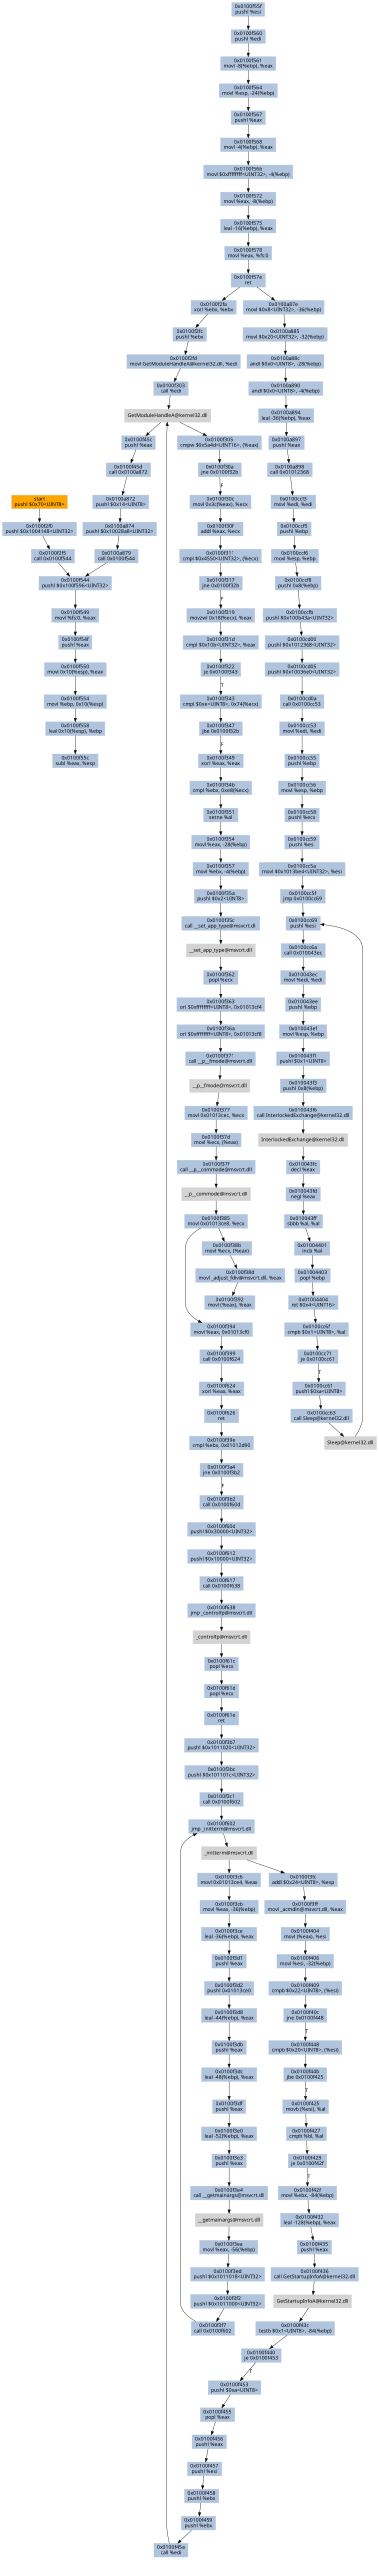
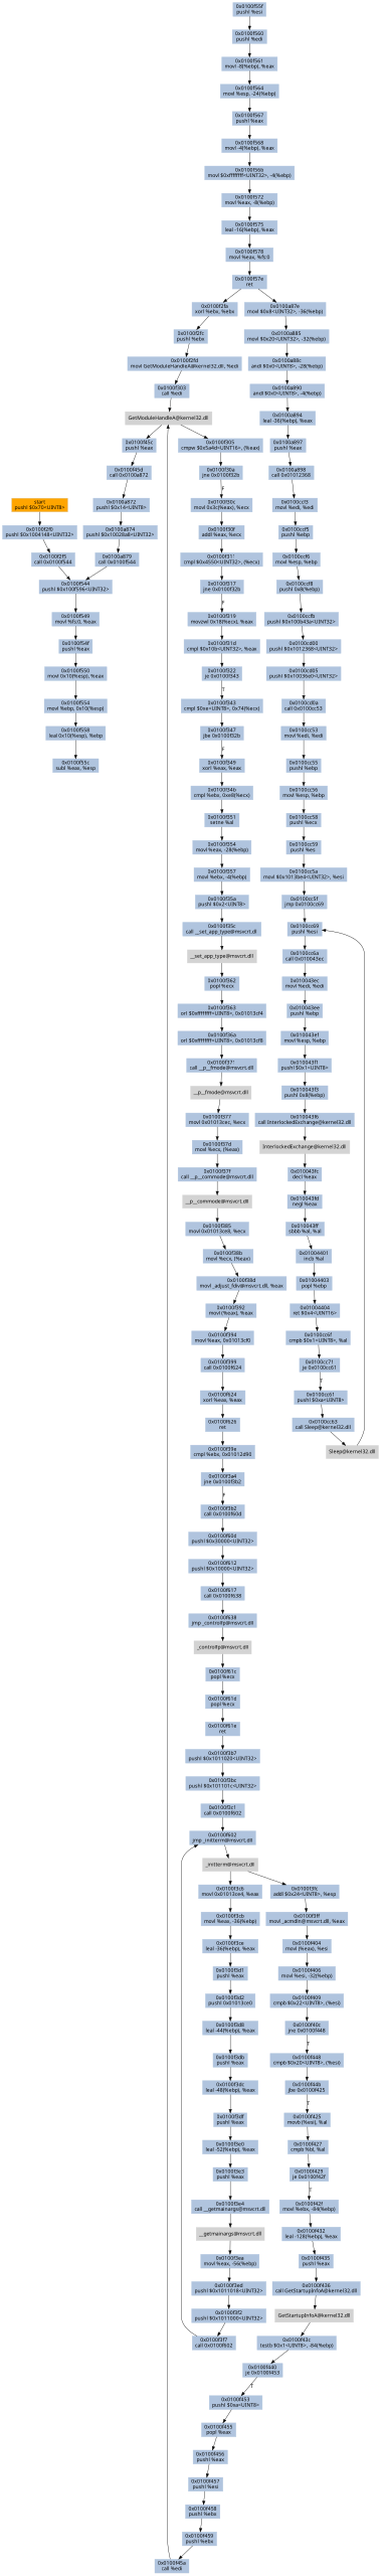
  digraph {
    fontname="Noto Sans"
    node [color=lightsteelblue fillcolor=lightsteelblue fontname="Noto Sans" shape=rectangle style=filled]
    edge [color="#000000" fontname="Noto Sans"]
    n1 [color=lightgrey fillcolor=orange label="start\npushl $0x70<UINT8>"]
    n2 [label="0x0100f2f0\npushl $0x1004148<UINT32>"]
    n3 [label="0x0100f2f5\ncall 0x0100f544"]
    n4 [label="0x0100f544\npushl $0x100f596<UINT32>"]
    n5 [label="0x0100f549\nmovl %fs:0, %eax"]
    n6 [label="0x0100f54f\npushl %eax"]
    n7 [label="0x0100f550\nmovl 0x10(%esp), %eax"]
    n8 [label="0x0100f554\nmovl %ebp, 0x10(%esp)"]
    n9 [label="0x0100f558\nleal 0x10(%esp), %ebp"]
    n10 [label="0x0100f55c\nsubl %eax, %esp"]
    n11 [label="0x0100f55f\npushl %esi"]
    n12 [label="0x0100f560\npushl %edi"]
    n13 [label="0x0100f561\nmovl -8(%ebp), %eax"]
    n14 [label="0x0100f564\nmovl %esp, -24(%ebp)"]
    n15 [label="0x0100f567\npushl %eax"]
    n16 [label="0x0100f568\nmovl -4(%ebp), %eax"]
    n17 [label="0x0100f56b\nmovl $0xffffffff<UINT32>, -4(%ebp)"]
    n18 [label="0x0100f572\nmovl %eax, -8(%ebp)"]
    n19 [label="0x0100f575\nleal -16(%ebp), %eax"]
    n20 [label="0x0100f578\nmovl %eax, %fs:0"]
    n21 [label="0x0100f57e\nret"]
    n22 [label="0x0100f2fa\nxorl %ebx, %ebx"]
    n23 [label="0x0100a87e\nmovl $0x8<UINT32>, -36(%ebp)"]
    n24 [label="0x0100f2fc\npushl %ebx"]
    n25 [label="0x0100a885\nmovl $0x20<UINT32>, -32(%ebp)"]
    n26 [label="0x0100f2fd\nmovl GetModuleHandleA@kernel32.dll, %edi"]
    n27 [label="0x0100f303\ncall %edi"]
    n28 [color=lightgrey fillcolor=lightgrey label="GetModuleHandleA@kernel32.dll"]
    n29 [label="0x0100f305\ncmpw $0x5a4d<UINT16>, (%eax)"]
    n30 [label="0x0100f45c\npushl %eax"]
    n31 [label="0x0100f30a\njne 0x0100f32b"]
    n32 [label="0x0100f45d\ncall 0x0100a872"]
    n33 [label="0x0100f30c\nmovl 0x3c(%eax), %ecx"]
    n34 [label="0x0100f30f\naddl %eax, %ecx"]
    n35 [label="0x0100f311\ncmpl $0x4550<UINT32>, (%ecx)"]
    n36 [label="0x0100f317\njne 0x0100f32b"]
    n37 [label="0x0100f319\nmovzwl 0x18(%ecx), %eax"]
    n38 [label="0x0100f31d\ncmpl $0x10b<UINT32>, %eax"]
    n39 [label="0x0100f322\nje 0x0100f343"]
    n40 [label="0x0100f343\ncmpl $0xe<UINT8>, 0x74(%ecx)"]
    n41 [label="0x0100f347\njbe 0x0100f32b"]
    n42 [label="0x0100f349\nxorl %eax, %eax"]
    n43 [label="0x0100f34b\ncmpl %ebx, 0xe8(%ecx)"]
    n44 [label="0x0100f351\nsetne %al"]
    n45 [label="0x0100f354\nmovl %eax, -28(%ebp)"]
    n46 [label="0x0100f357\nmovl %ebx, -4(%ebp)"]
    n47 [label="0x0100f35a\npushl $0x2<UINT8>"]
    n48 [label="0x0100f35c\ncall __set_app_type@msvcrt.dll"]
    n49 [color=lightgrey fillcolor=lightgrey label="__set_app_type@msvcrt.dll"]
    n50 [label="0x0100f362\npopl %ecx"]
    n51 [label="0x0100f363\norl $0xffffffff<UINT8>, 0x01013cf4"]
    n52 [label="0x0100f36a\norl $0xffffffff<UINT8>, 0x01013cf8"]
    n53 [label="0x0100f371\ncall __p__fmode@msvcrt.dll"]
    n54 [color=lightgrey fillcolor=lightgrey label="__p__fmode@msvcrt.dll"]
    n55 [label="0x0100f377\nmovl 0x01013cec, %ecx"]
    n56 [label="0x0100f37d\nmovl %ecx, (%eax)"]
    n57 [label="0x0100f37f\ncall __p__commode@msvcrt.dll"]
    n58 [color=lightgrey fillcolor=lightgrey label="__p__commode@msvcrt.dll"]
    n59 [label="0x0100f385\nmovl 0x01013ce8, %ecx"]
    n60 [label="0x0100f38b\nmovl %ecx, (%eax)"]
    n61 [label="0x0100f38d\nmovl _adjust_fdiv@msvcrt.dll, %eax"]
    n62 [label="0x0100f392\nmovl (%eax), %eax"]
    n63 [label="0x0100f394\nmovl %eax, 0x01013cf0"]
    n64 [label="0x0100f399\ncall 0x0100f624"]
    n65 [label="0x0100f624\nxorl %eax, %eax"]
    n66 [label="0x0100f626\nret"]
    n67 [label="0x0100f39e\ncmpl %ebx, 0x01012d90"]
    n68 [label="0x0100f3a4\njne 0x0100f3b2"]
    n69 [label="0x0100f3b2\ncall 0x0100f60d"]
    n70 [label="0x0100f60d\npushl $0x30000<UINT32>"]
    n71 [label="0x0100f612\npushl $0x10000<UINT32>"]
    n72 [label="0x0100f617\ncall 0x0100f638"]
    n73 [label="0x0100f638\njmp _controlfp@msvcrt.dll"]
    n74 [color=lightgrey fillcolor=lightgrey label="_controlfp@msvcrt.dll"]
    n75 [label="0x0100f61c\npopl %ecx"]
    n76 [label="0x0100f61d\npopl %ecx"]
    n77 [label="0x0100f61e\nret"]
    n78 [label="0x0100f3b7\npushl $0x1011020<UINT32>"]
    n79 [label="0x0100f3bc\npushl $0x101101c<UINT32>"]
    n80 [label="0x0100f3c1\ncall 0x0100f602"]
    n81 [label="0x0100f602\njmp _initterm@msvcrt.dll"]
    n82 [color=lightgrey fillcolor=lightgrey label="_initterm@msvcrt.dll"]
    n83 [label="0x0100f3c6\nmovl 0x01013ce4, %eax"]
    n84 [label="0x0100f3fc\naddl $0x24<UINT8>, %esp"]
    n85 [label="0x0100f3cb\nmovl %eax, -36(%ebp)"]
    n86 [label="0x0100f3ff\nmovl _acmdln@msvcrt.dll, %eax"]
    n87 [label="0x0100f3ce\nleal -36(%ebp), %eax"]
    n88 [label="0x0100f3d1\npushl %eax"]
    n89 [label="0x0100f3d2\npushl 0x01013ce0"]
    n90 [label="0x0100f3d8\nleal -44(%ebp), %eax"]
    n91 [label="0x0100f3db\npushl %eax"]
    n92 [label="0x0100f3dc\nleal -48(%ebp), %eax"]
    n93 [label="0x0100f3df\npushl %eax"]
    n94 [label="0x0100f3e0\nleal -52(%ebp), %eax"]
    n95 [label="0x0100f3e3\npushl %eax"]
    n96 [label="0x0100f3e4\ncall __getmainargs@msvcrt.dll"]
    n97 [color=lightgrey fillcolor=lightgrey label="__getmainargs@msvcrt.dll"]
    n98 [label="0x0100f3ea\nmovl %eax, -56(%ebp)"]
    n99 [label="0x0100f3ed\npushl $0x1011018<UINT32>"]
    n100 [label="0x0100f3f2\npushl $0x1011000<UINT32>"]
    n101 [label="0x0100f3f7\ncall 0x0100f602"]
    n102 [label="0x0100f404\nmovl (%eax), %esi"]
    n103 [label="0x0100f406\nmovl %esi, -32(%ebp)"]
    n104 [label="0x0100f409\ncmpb $0x22<UINT8>, (%esi)"]
    n105 [label="0x0100f40c\njne 0x0100f448"]
    n106 [label="0x0100f448\ncmpb $0x20<UINT8>, (%esi)"]
    n107 [label="0x0100f44b\njbe 0x0100f425"]
    n108 [label="0x0100f425\nmovb (%esi), %al"]
    n109 [label="0x0100f427\ncmpb %bl, %al"]
    n110 [label="0x0100f429\nje 0x0100f42f"]
    n111 [label="0x0100f42f\nmovl %ebx, -84(%ebp)"]
    n112 [label="0x0100f432\nleal -128(%ebp), %eax"]
    n113 [label="0x0100f435\npushl %eax"]
    n114 [label="0x0100f436\ncall GetStartupInfoA@kernel32.dll"]
    n115 [color=lightgrey fillcolor=lightgrey label="GetStartupInfoA@kernel32.dll"]
    n116 [label="0x0100f43c\ntestb $0x1<UINT8>, -84(%ebp)"]
    n117 [label="0x0100f440\nje 0x0100f453"]
    n118 [label="0x0100f453\npushl $0xa<UINT8>"]
    n119 [label="0x0100f455\npopl %eax"]
    n120 [label="0x0100f456\npushl %eax"]
    n121 [label="0x0100f457\npushl %esi"]
    n122 [label="0x0100f458\npushl %ebx"]
    n123 [label="0x0100f459\npushl %ebx"]
    n124 [label="0x0100f45a\ncall %edi"]
    n125 [label="0x0100a872\npushl $0x14<UINT8>"]
    n126 [label="0x0100a874\npushl $0x10028a8<UINT32>"]
    n127 [label="0x0100a879\ncall 0x0100f544"]
    n128 [label="0x0100a88c\nandl $0x0<UINT8>, -28(%ebp)"]
    n129 [label="0x0100a890\nandl $0x0<UINT8>, -4(%ebp)"]
    n130 [label="0x0100a894\nleal -36(%ebp), %eax"]
    n131 [label="0x0100a897\npushl %eax"]
    n132 [label="0x0100a898\ncall 0x01012368"]
    n133 [label="0x0100ccf3\nmovl %edi, %edi"]
    n134 [label="0x0100ccf5\npushl %ebp"]
    n135 [label="0x0100ccf6\nmovl %esp, %ebp"]
    n136 [label="0x0100ccf8\npushl 0x8(%ebp)"]
    n137 [label="0x0100ccfb\npushl $0x100b43a<UINT32>"]
    n138 [label="0x0100cd00\npushl $0x1012368<UINT32>"]
    n139 [label="0x0100cd05\npushl $0x10036e0<UINT32>"]
    n140 [label="0x0100cd0a\ncall 0x0100cc53"]
    n141 [label="0x0100cc53\nmovl %edi, %edi"]
    n142 [label="0x0100cc55\npushl %ebp"]
    n143 [label="0x0100cc56\nmovl %esp, %ebp"]
    n144 [label="0x0100cc58\npushl %ecx"]
    n145 [label="0x0100cc59\npushl %esi"]
    n146 [label="0x0100cc5a\nmovl $0x1013be4<UINT32>, %esi"]
    n147 [label="0x0100cc5f\njmp 0x0100cc69"]
    n148 [label="0x0100cc69\npushl %esi"]
    n149 [label="0x0100cc6a\ncall 0x010043ec"]
    n150 [label="0x010043ec\nmovl %edi, %edi"]
    n151 [label="0x010043ee\npushl %ebp"]
    n152 [label="0x010043ef\nmovl %esp, %ebp"]
    n153 [label="0x010043f1\npushl $0x1<UINT8>"]
    n154 [label="0x010043f3\npushl 0x8(%ebp)"]
    n155 [label="0x010043f6\ncall InterlockedExchange@kernel32.dll"]
    n156 [color=lightgrey fillcolor=lightgrey label="InterlockedExchange@kernel32.dll"]
    n157 [label="0x010043fc\ndecl %eax"]
    n158 [label="0x010043fd\nnegl %eax"]
    n159 [label="0x010043ff\nsbbb %al, %al"]
    n160 [label="0x01004401\nincb %al"]
    n161 [label="0x01004403\npopl %ebp"]
    n162 [label="0x01004404\nret $0x4<UINT16>"]
    n163 [label="0x0100cc6f\ncmpb $0x1<UINT8>, %al"]
    n164 [label="0x0100cc71\nje 0x0100cc61"]
    n165 [label="0x0100cc61\npushl $0xa<UINT8>"]
    n166 [label="0x0100cc63\ncall Sleep@kernel32.dll"]
    n167 [color=lightgrey fillcolor=lightgrey label="Sleep@kernel32.dll"]
    n1 -> n2
    n2 -> n3
    n3 -> n4
    n4 -> n5
    n5 -> n6
    n6 -> n7
    n7 -> n8
    n8 -> n9
    n9 -> n10
    n11 -> n12
    n12 -> n13
    n13 -> n14
    n14 -> n15
    n15 -> n16
    n16 -> n17
    n17 -> n18
    n18 -> n19
    n19 -> n20
    n20 -> n21
    n21 -> n22
    n21 -> n23
    n22 -> n24
    n23 -> n25
    n24 -> n26
    n25 -> n128
    n26 -> n27
    n27 -> n28
    n28 -> n29
    n28 -> n30
    n29 -> n31
    n30 -> n32
    n31 -> n33 [label=F]
    n32 -> n125
    n33 -> n34
    n34 -> n35
    n35 -> n36
    n36 -> n37 [label=F]
    n37 -> n38
    n38 -> n39
    n39 -> n40 [label=T]
    n40 -> n41
    n41 -> n42 [label=F]
    n42 -> n43
    n43 -> n44
    n44 -> n45
    n45 -> n46
    n46 -> n47
    n47 -> n48
    n48 -> n49
    n49 -> n50
    n50 -> n51
    n51 -> n52
    n52 -> n53
    n53 -> n54
    n54 -> n55
    n55 -> n56
    n56 -> n57
    n57 -> n58
    n58 -> n59
    n59 -> n60
    n60 -> n61
    n61 -> n62
-   n59 -> n63
+   n62 -> n63
    n63 -> n64
    n64 -> n65
    n65 -> n66
    n66 -> n67
    n67 -> n68
    n68 -> n69 [label=F]
    n69 -> n70
    n70 -> n71
    n71 -> n72
    n72 -> n73
    n73 -> n74
    n74 -> n75
    n75 -> n76
    n76 -> n77
    n77 -> n78
    n78 -> n79
    n79 -> n80
    n80 -> n81
    n81 -> n82
    n82 -> n83
    n82 -> n84
    n83 -> n85
    n84 -> n86
    n85 -> n87
    n86 -> n102
    n87 -> n88
    n88 -> n89
    n89 -> n90
    n90 -> n91
    n91 -> n92
    n92 -> n93
    n93 -> n94
    n94 -> n95
    n95 -> n96
    n96 -> n97
    n97 -> n98
    n98 -> n99
    n99 -> n100
    n100 -> n101
    n101 -> n81
    n102 -> n103
    n103 -> n104
    n104 -> n105
    n105 -> n106 [label=T]
    n106 -> n107
    n107 -> n108 [label=T]
    n108 -> n109
    n109 -> n110
    n110 -> n111 [label=T]
    n111 -> n112
    n112 -> n113
    n113 -> n114
    n114 -> n115
    n115 -> n116
    n116 -> n117
    n117 -> n118 [label=T]
    n118 -> n119
    n119 -> n120
    n120 -> n121
    n121 -> n122
    n122 -> n123
    n123 -> n124
    n124 -> n28
    n125 -> n126
    n126 -> n127
    n127 -> n4
    n128 -> n129
    n129 -> n130
    n130 -> n131
    n131 -> n132
    n132 -> n133
    n133 -> n134
    n134 -> n135
    n135 -> n136
    n136 -> n137
    n137 -> n138
    n138 -> n139
    n139 -> n140
    n140 -> n141
    n141 -> n142
    n142 -> n143
    n143 -> n144
    n144 -> n145
    n145 -> n146
    n146 -> n147
    n147 -> n148
    n148 -> n149
    n149 -> n150
    n150 -> n151
    n151 -> n152
    n152 -> n153
    n153 -> n154
    n154 -> n155
    n155 -> n156
    n156 -> n157
    n157 -> n158
    n158 -> n159
    n159 -> n160
    n160 -> n161
    n161 -> n162
    n162 -> n163
    n163 -> n164
    n164 -> n165 [label=T]
    n165 -> n166
    n166 -> n167
    n167 -> n148
  }
